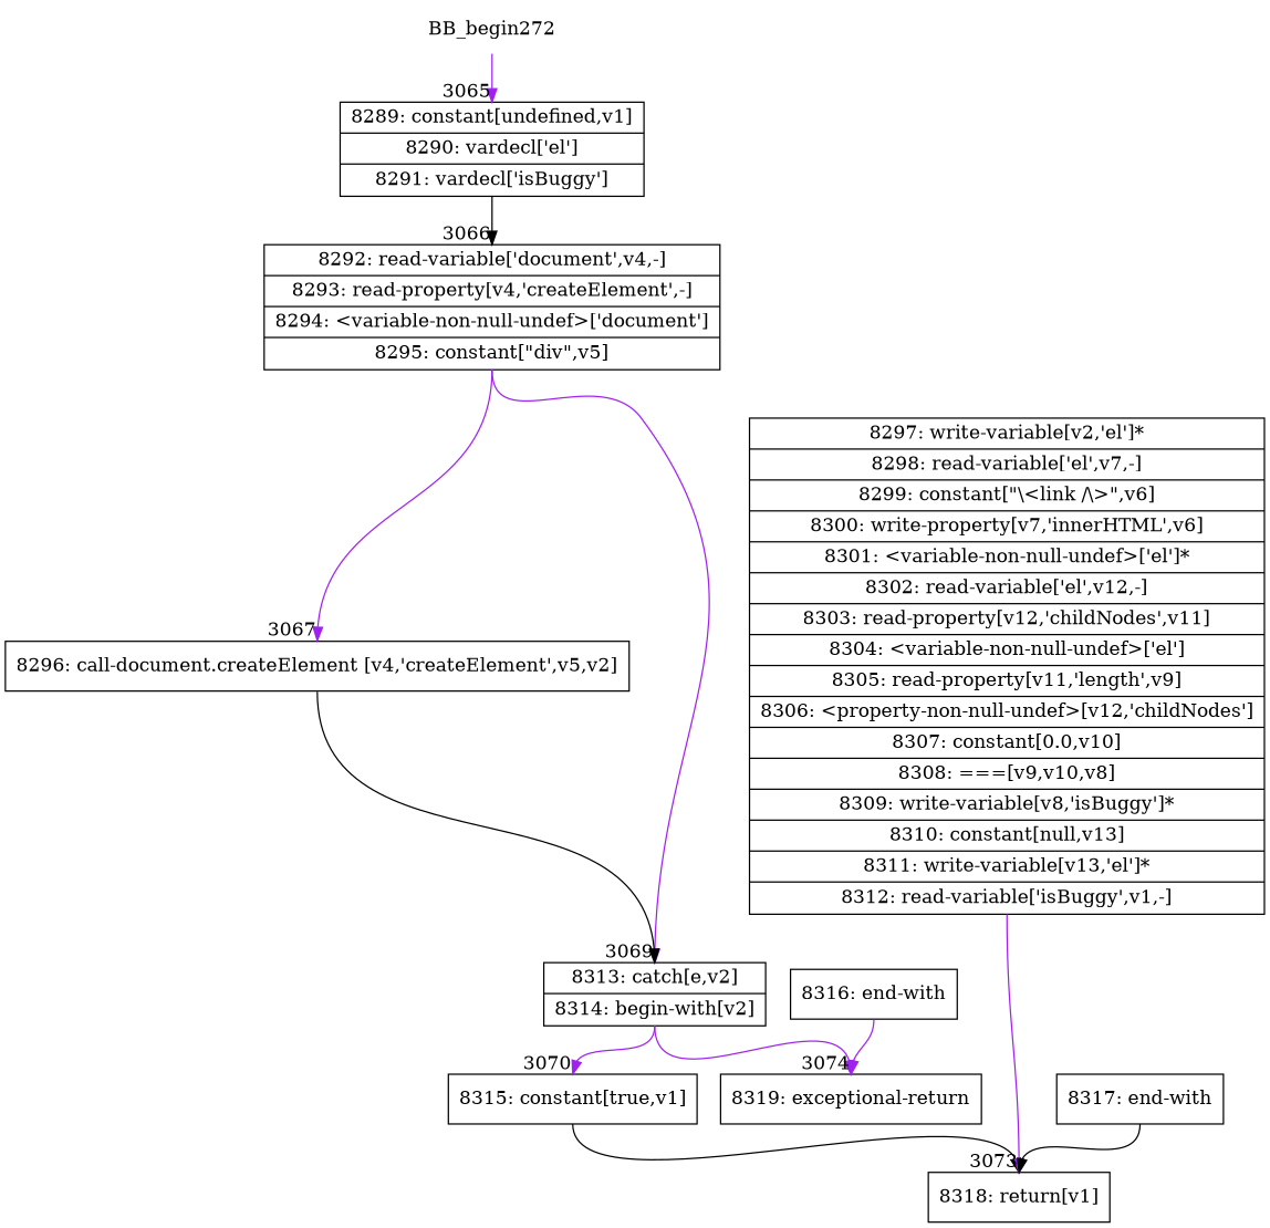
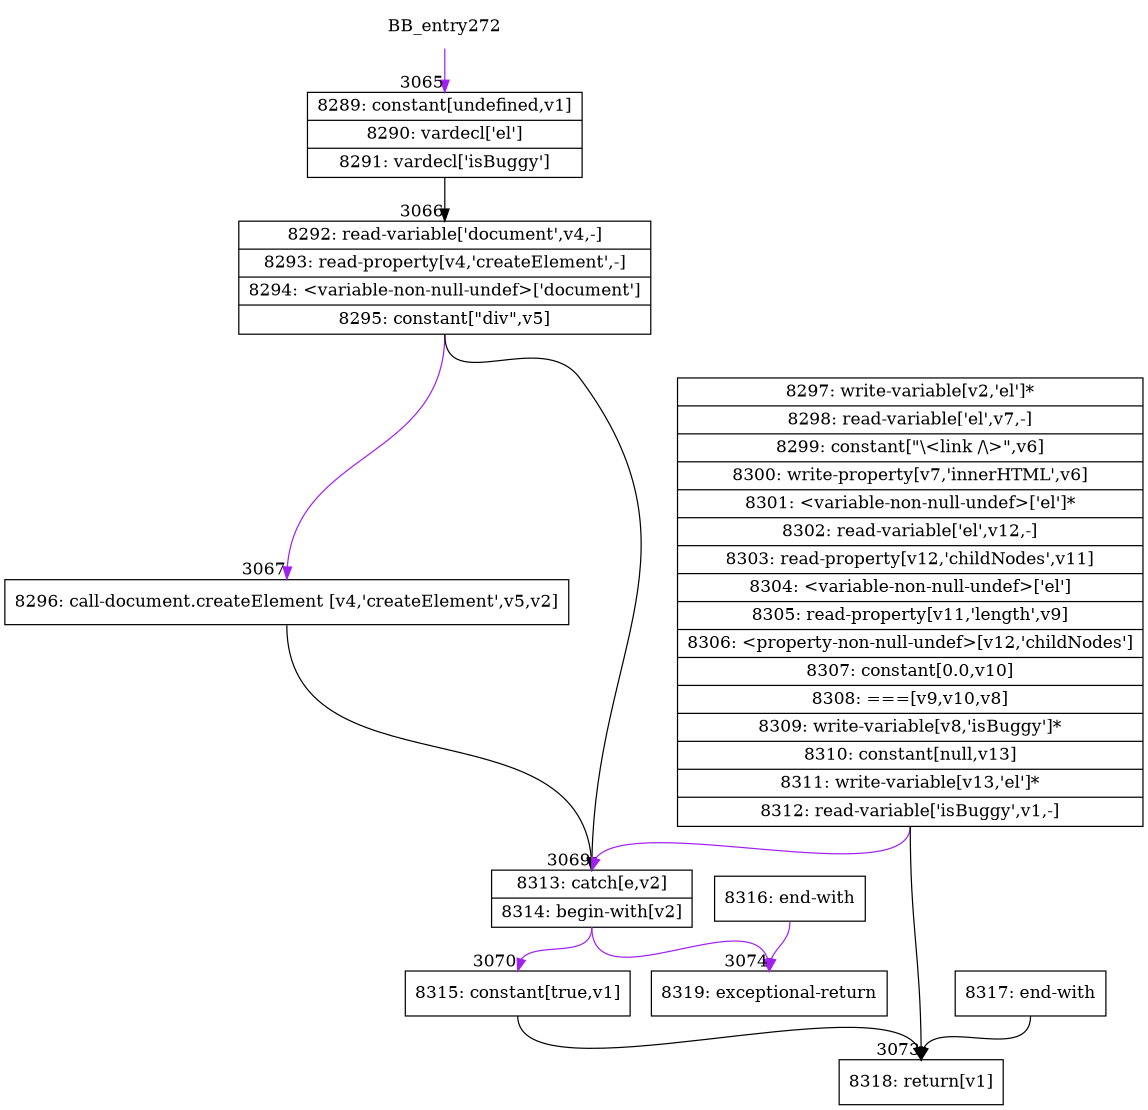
  digraph {
    rankdir=TD
    node [shape=record]
    edge [color=purple headport=n tailport=s]
-   BB_entry272 [shape=none label=BB_begin272]
+   BB_entry272 [shape=none]
    n2 [label="{8289: constant[undefined,v1]|8290: vardecl['el']|8291: vardecl['isBuggy']}"]
    n3 [label="{8292: read-variable['document',v4,-]|8293: read-property[v4,'createElement',-]|8294: \<variable-non-null-undef\>['document']|8295: constant[\"div\",v5]}"]
    n4 [label="{8296: call-document.createElement [v4,'createElement',v5,v2]}"]
    n5 [label="{8313: catch[e,v2]|8314: begin-with[v2]}"]
    n6 [label="{8315: constant[true,v1]}"]
    n7 [label="{8319: exceptional-return}"]
    n8 [label="{8297: write-variable[v2,'el']*|8298: read-variable['el',v7,-]|8299: constant[\"\\\<link /\\\>\",v6]|8300: write-property[v7,'innerHTML',v6]|8301: \<variable-non-null-undef\>['el']*|8302: read-variable['el',v12,-]|8303: read-property[v12,'childNodes',v11]|8304: \<variable-non-null-undef\>['el']|8305: read-property[v11,'length',v9]|8306: \<property-non-null-undef\>[v12,'childNodes']|8307: constant[0.0,v10]|8308: ===[v9,v10,v8]|8309: write-variable[v8,'isBuggy']*|8310: constant[null,v13]|8311: write-variable[v13,'el']*|8312: read-variable['isBuggy',v1,-]}"]
    n9 [label="{8318: return[v1]}"]
    n10 [label="{8316: end-with}"]
    n11 [label="{8317: end-with}"]
    BB_entry272 -> n2 [headlabel="    3065"]
    n2 -> n3 [color=black headlabel="      3066"]
    n3 -> n4 [headlabel="      3067"]
-   n3 -> n5 [headlabel="      3069"]
+   n3 -> n5 [color=black headlabel="      3069"]
    n4 -> n5 [color=black]
    n5 -> n6 [headlabel="      3070"]
    n5 -> n7 [headlabel="      3074"]
    n6 -> n9 [color=black]
-   n8 -> n9 [headlabel="      3073"]
+   n8 -> n5
+   n8 -> n9 [color=black headlabel="      3073"]
    n10 -> n7
    n11 -> n9 [color=black]
  }
